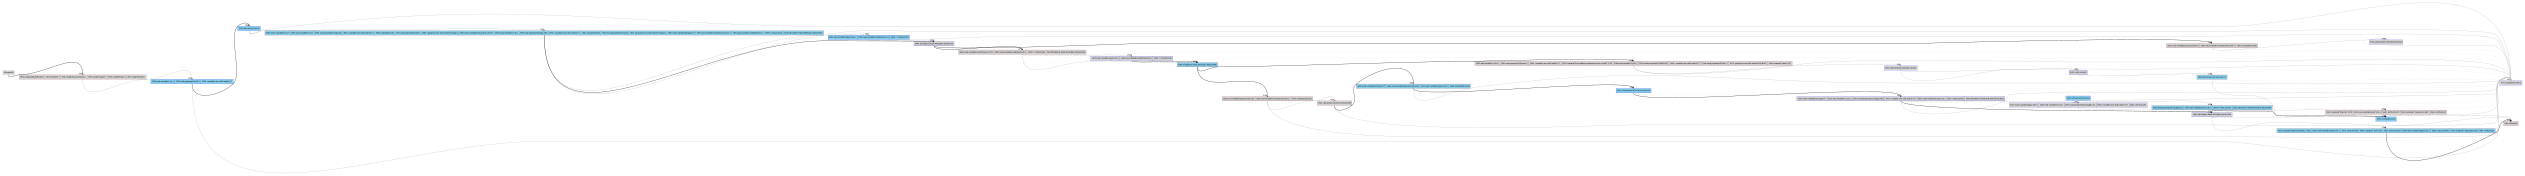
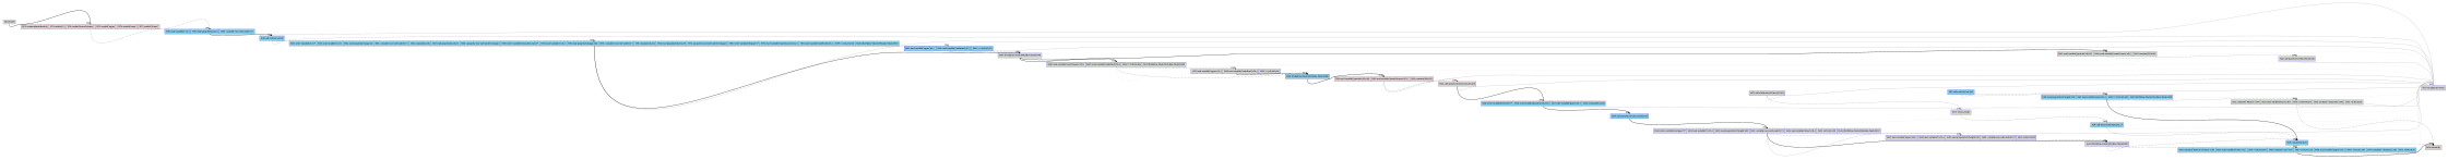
  digraph {
    fontname=Merriweather
    rankdir=LR
    node [color=blue fillcolor=lightgrey fontname=Merriweather shape=record style=filled]
    edge [arrowhead=tee fontname=Merriweather headport=n style=dashed tailport=s]
    BB_entry170 [shape=none]
    n2 [color=brown label="{5572: constant[undefined,v1]|5573: vardecl['v']|5574: vardecl['exactOrLower']|5575: vardecl['upper']|5576: vardecl['exact']|5577: vardecl['lower']}"]
    n3 [fillcolor=skyblue label="{5578: read-variable['r',v4,-]|5579: read-property[v4,'val',-]|5580: \<variable-non-null-undef\>['r']}"]
    n4 [fillcolor=skyblue label="{5581: call-r.val [v4,'val',v2]}"]
    n5 [label="{5677: exceptional-return}"]
    n6 [color=brown fillcolor=skyblue label="{5582: write-variable[v2,'v']*|5583: read-variable['r',v7,-]|5584: read-property[v7,'args',v6]|5585: \<variable-non-null-undef\>['r']|5586: constant[0.0,v8]|5587: read-property[v6,v8,v5]|5588: \<property-non-null-undef\>[v7,'args']|5589: write-variable[v5,'exactOrLower']*|5590: read-variable['r',v11,-]|5591: read-property[v11,'args',v10]|5592: \<variable-non-null-undef\>['r']|5593: constant[1.0,v12]|5594: read-property[v10,v12,v9]|5595: \<property-non-null-undef\>[v11,'args']|5596: write-variable[v9,'upper']*|5597: read-variable['exactOrLower',v14,-]|5598: read-variable['undefined',v15,-]|5599: !==[v14,v15,v13]|5600: if[v13](true-block:1996,false-block:1997)}"]
    n7 [label="{5604: if[v13](true-block:1998,false-block:1999)}"]
    n8 [fillcolor=skyblue label="{5601: read-variable['upper',v16,-]|5602: read-variable['undefined',v17,-]|5603: ===[v16,v17,v13]}"]
    n9 [color=brown label="{5605: read-variable['parseInt',v18,v17]|5606: read-variable['exactOrLower',v19,-]|5607: constant[10.0,v20]}"]
-   n10 [color=brown label="{5608: read-variable['exactOrLower',v17,-]|5609: read-variable['undefined',v18,-]|5610: !==[v17,v18,v16]|5611: if[v16](true-block:2005,false-block:2006)}"]
+   n10 [label="{5608: read-variable['exactOrLower',v17,-]|5609: read-variable['undefined',v18,-]|5610: !==[v17,v18,v16]|5611: if[v16](true-block:2005,false-block:2006)}"]
    n11 [label="{5612: call-parseInt [v17,v18,v19,v20,v16]}"]
    n12 [color=brown fillcolor=skyblue label="{5630: if[v16](true-block:2007,false-block:2008)}"]
    n13 [label="{5627: read-variable['upper',v19,-]|5628: read-variable['undefined',v20,-]|5629: !==[v19,v20,v16]}"]
    n14 [color=brown label="{5631: read-variable['parseInt',v21,v20]|5632: read-variable['exactOrLower',v22,-]|5633: constant[10.0,v23]}"]
-   n15 [color=brown label="{5634: read-variable['r',v20,-]|5635: read-property[v20,'warn',-]|5636: \<variable-non-null-undef\>['r']|5637: constant[\"size validator parameter error on field: \",v22]|5638: read-variable['r',v26,-]|5639: read-property[v26,'field',v25]|5640: \<variable-non-null-undef\>['r']|5641: read-property[v25,'attr',-]|5642: \<property-non-null-undef\>[v26,'field']|5643: constant[\"name\",v27]}"]
    n16 [color=brown label="{5644: call-parseInt [v20,v21,v22,v23,v19]}"]
    n17 [label="{5672: call-r.field.attr [v25,'attr',v27,v23]}"]
    n18 [fillcolor=skyblue label="{5617: call-r.val [v26,'val',v24]}"]
    n19 [color=brown fillcolor=skyblue label="{5618: read-property[v24,'length',v22]|5619: read-variable['exact',v23,-]|5620: !==[v22,v23,v21]|5621: if[v21](true-block:2004,false-block:2019)}"]
    n20 [color=brown label="{5622: constant[\"Must be \",v29]|5623: read-variable['exact',v30,-]|5624: +[v29,v30,v27]|5625: constant[\" characters\",v28]|5626: +[v27,v28,v1]}"]
    n21 [fillcolor=skyblue label="{5675: constant[true,v1]}"]
    n22 [color=brown label="{5676: return[v1]}"]
    n23 [color=brown fillcolor=skyblue label="{5645: write-variable[v19,'lower']*|5646: read-variable['parseInt',v26,v25]|5647: read-variable['upper',v27,-]|5648: constant[10.0,v28]}"]
    n24 [label="{5673: +[v22,v23,v21]}"]
    n25 [fillcolor=skyblue label="{5649: call-parseInt [v25,v26,v27,v28,v24]}"]
    n26 [color=brown fillcolor=skyblue label="{5674: call-r.warn [v20,'warn',v21,-]*}"]
    n27 [label="{5650: write-variable[v24,'upper']*|5651: read-variable['v',v32,-]|5652: read-property[v32,'length',v30]|5653: \<variable-non-null-undef\>['v']|5654: read-variable['lower',v31,-]|5655: \<[v30,v31,v29]|5656: if[v29](true-block:2014,false-block:2013)}"]
    n28 [label="{5662: if[v29](true-block:2015,false-block:2019)}"]
    n29 [label="{5657: read-variable['upper',v30,-]|5658: read-variable['v',v32,-]|5659: read-property[v32,'length',v31]|5660: \<variable-non-null-undef\>['v']|5661: \<[v30,v31,v29]}"]
    n30 [color=brown fillcolor=skyblue label="{5663: constant[\"Must be between \",v36]|5664: read-variable['lower',v37,-]|5665: +[v36,v37,v34]|5666: constant[\" and \",v35]|5667: +[v34,v35,v32]|5668: read-variable['upper',v33,-]|5669: +[v32,v33,v30]|5670: constant[\" characters\",v31]|5671: +[v30,v31,v1]}"]
    BB_entry170 -> n2 [arrowhead=odot headlabel="    1992" style=bold]
    n2 -> n3 [headlabel="      1993"]
    n3 -> n4 [arrowhead=normal headlabel="      1994" style=bold]
    n3 -> n5 [arrowhead=normal color=gray headlabel="      2021" style=bold]
    n4 -> n5 [arrowhead=normal color=gray style=bold]
    n4 -> n6 [headlabel="      1995"]
    n6 -> n5 [color=gray style=bold]
    n6 -> n7 [headlabel="      1997" style=bold]
    n6 -> n8 [arrowhead=odot headlabel="      1996"]
    n7 -> n9 [arrowhead=normal headlabel="      1998" style=bold]
    n7 -> n10 [headlabel="      1999" style=bold]
    n8 -> n5 [color=gray style=bold]
    n8 -> n7
    n9 -> n5 [color=gray]
    n9 -> n11 [arrowhead=odot headlabel="      2000"]
    n10 -> n5 [arrowhead=normal color=gray]
    n10 -> n12 [arrowhead=normal headlabel="      2006"]
    n10 -> n13 [headlabel="      2005"]
    n11 -> n5 [arrowhead=normal color=gray style=bold]
    n12 -> n14 [headlabel="      2007" style=bold]
-   n12 -> n15 [arrowhead=normal headlabel="      2008" style=bold]
    n13 -> n5 [arrowhead=odot color=gray]
    n13 -> n12 [style=bold]
    n14 -> n5 [arrowhead=normal color=gray style=bold]
    n14 -> n16 [headlabel="      2009"]
-   n15 -> n5 [color=gray style=bold]
-   n15 -> n17 [arrowhead=odot headlabel="      2016"]
    n16 -> n5 [arrowhead=odot color=gray style=bold]
    n16 -> n23 [arrowhead=odot headlabel="      2010" style=bold]
    n17 -> n5 [arrowhead=odot color=gray style=bold]
    n17 -> n24 [arrowhead=odot headlabel="      2017"]
    n18 -> n5 [arrowhead=odot color=gray style=bold]
    n18 -> n19 [arrowhead=normal headlabel="      2003"]
    n19 -> n5 [color=gray]
    n19 -> n20 [arrowhead=normal headlabel="      2004"]
    n19 -> n21 [arrowhead=normal headlabel="      2019" style=bold]
    n20 -> n5 [color=gray style=bold]
    n20 -> n22 [headlabel="      2020"]
    n21 -> n22
    n23 -> n5 [arrowhead=normal color=gray style=bold]
    n23 -> n25 [arrowhead=normal headlabel="      2011" style=bold]
    n24 -> n5 [arrowhead=normal color=gray]
    n24 -> n26 [arrowhead=odot headlabel="      2018"]
    n25 -> n5 [color=gray]
    n25 -> n27 [headlabel="      2012" style=bold]
    n26 -> n5 [color=gray]
    n26 -> n21
    n27 -> n5 [arrowhead=odot color=gray style=bold]
    n27 -> n28 [arrowhead=normal headlabel="      2014" style=bold]
    n27 -> n29 [headlabel="      2013"]
    n28 -> n21 [arrowhead=normal]
    n28 -> n30 [arrowhead=normal headlabel="      2015"]
    n29 -> n5 [arrowhead=normal color=gray]
    n29 -> n28
    n30 -> n5 [arrowhead=odot color=gray]
    n30 -> n22 [arrowhead=normal style=bold]
  }
